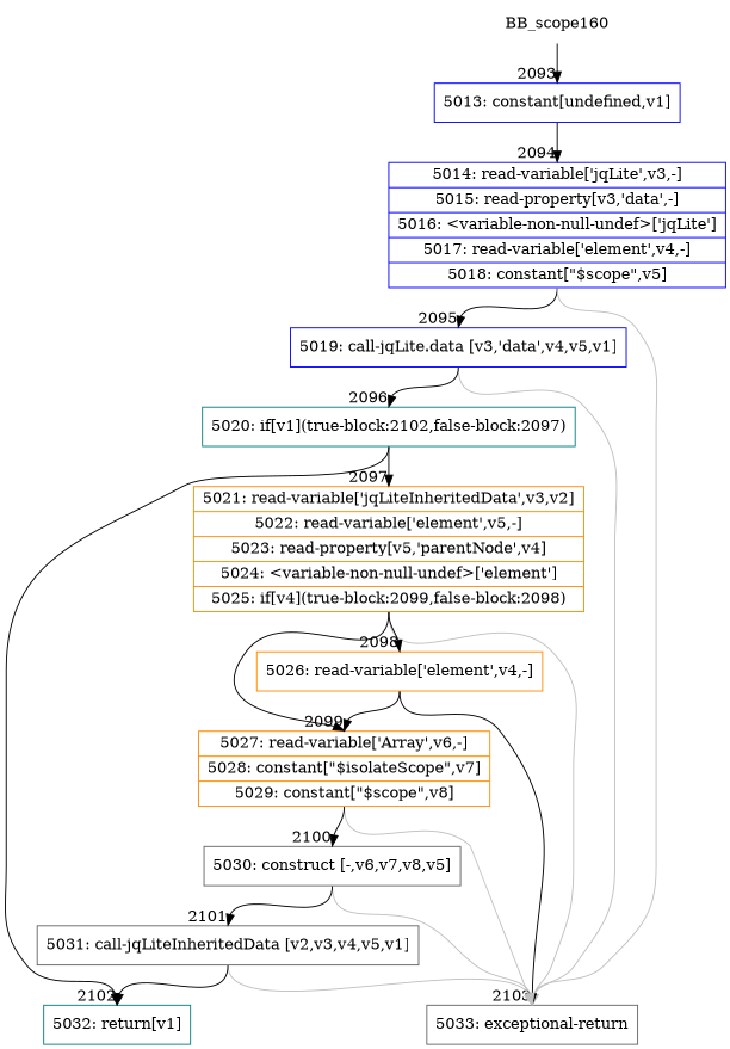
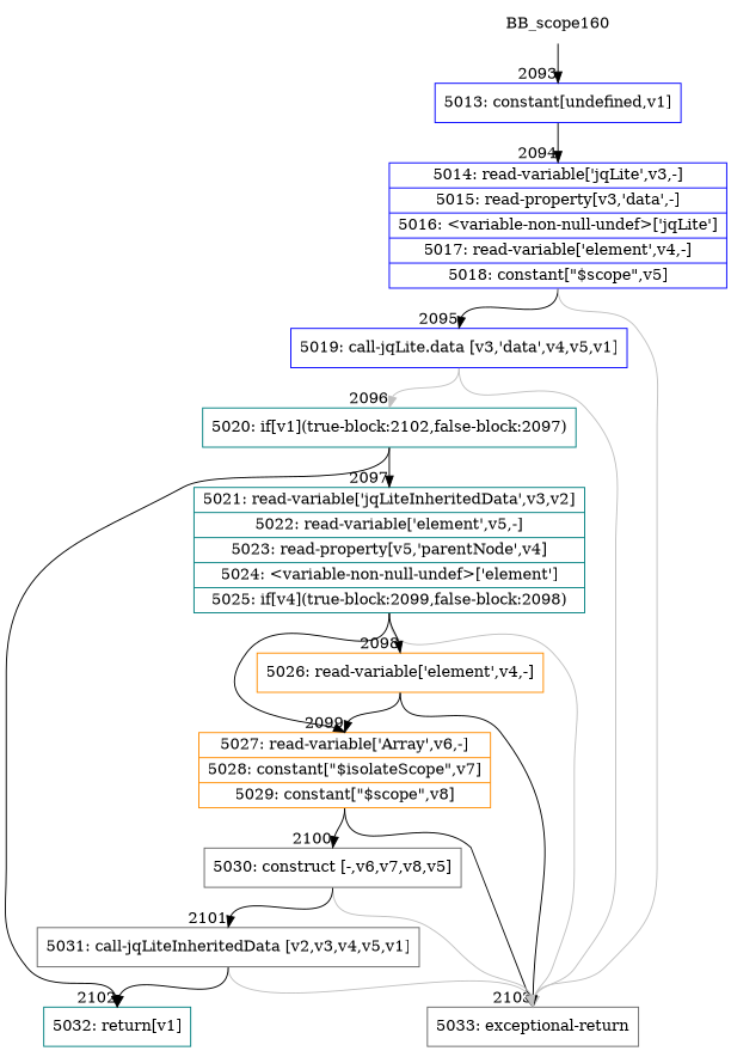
  digraph {
    rankdir=TD
    node [color=gray40 shape=record]
    edge [headport=n tailport=s]
    n1 [label=BB_scope160 shape=none]
    n2 [color=blue label="{5013: constant[undefined,v1]}"]
    n3 [color=blue label="{5014: read-variable['jqLite',v3,-]|5015: read-property[v3,'data',-]|5016: \<variable-non-null-undef\>['jqLite']|5017: read-variable['element',v4,-]|5018: constant[\"$scope\",v5]}"]
    n4 [color=blue label="{5019: call-jqLite.data [v3,'data',v4,v5,v1]}"]
    n5 [label="{5033: exceptional-return}"]
    n6 [color=teal label="{5020: if[v1](true-block:2102,false-block:2097)}"]
    n7 [color=teal label="{5032: return[v1]}"]
-   n8 [color=darkorange label="{5021: read-variable['jqLiteInheritedData',v3,v2]|5022: read-variable['element',v5,-]|5023: read-property[v5,'parentNode',v4]|5024: \<variable-non-null-undef\>['element']|5025: if[v4](true-block:2099,false-block:2098)}"]
+   n8 [color=teal label="{5021: read-variable['jqLiteInheritedData',v3,v2]|5022: read-variable['element',v5,-]|5023: read-property[v5,'parentNode',v4]|5024: \<variable-non-null-undef\>['element']|5025: if[v4](true-block:2099,false-block:2098)}"]
    n9 [color=darkorange label="{5027: read-variable['Array',v6,-]|5028: constant[\"$isolateScope\",v7]|5029: constant[\"$scope\",v8]}"]
    n10 [color=darkorange label="{5026: read-variable['element',v4,-]}"]
    n11 [label="{5030: construct [-,v6,v7,v8,v5]}"]
    n12 [label="{5031: call-jqLiteInheritedData [v2,v3,v4,v5,v1]}"]
    n1 -> n2 [headlabel="    2093"]
    n2 -> n3 [headlabel="      2094"]
    n3 -> n4 [headlabel="      2095"]
    n3 -> n5 [color=gray headlabel="      2103"]
    n4 -> n5 [color=gray]
-   n4 -> n6 [headlabel="      2096"]
+   n4 -> n6 [headlabel="      2096" color=gray]
    n6 -> n7 [headlabel="      2102"]
    n6 -> n8 [headlabel="      2097"]
    n8 -> n5 [color=gray]
    n8 -> n9 [headlabel="      2099"]
    n8 -> n10 [headlabel="      2098"]
-   n9 -> n5 [color=gray]
+   n9 -> n5 [color=black]
    n9 -> n11 [headlabel="      2100"]
    n10 -> n5 [color=black]
    n10 -> n9
    n11 -> n5 [color=gray]
    n11 -> n12 [headlabel="      2101"]
    n12 -> n5 [color=gray]
    n12 -> n7
  }
